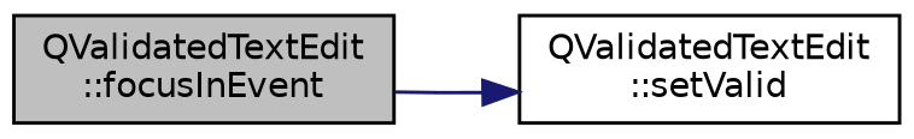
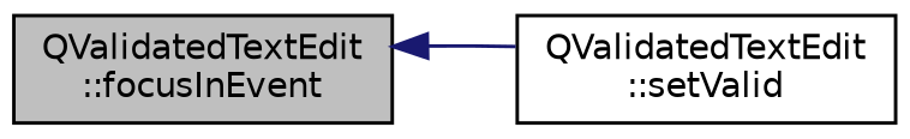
  digraph {
    rankdir=LR
    node [color=black fontname=Helvetica fontsize=10 shape=record style=filled]
    n1 [fillcolor=grey75 fontcolor=black height=0.2 label="QValidatedTextEdit\l::focusInEvent" width=0.4]
    n2 [fillcolor=white height=0.2 label="QValidatedTextEdit\l::setValid" width=0.4]
-   n1 -> n2 [color=midnightblue fontname=Helvetica fontsize=10 labelfontname=Helvetica labelfontsize=10 style=solid]
+   n2 -> n1 [color=midnightblue fontname=Helvetica fontsize=10 labelfontname=Helvetica labelfontsize=10 style=solid]
  }
